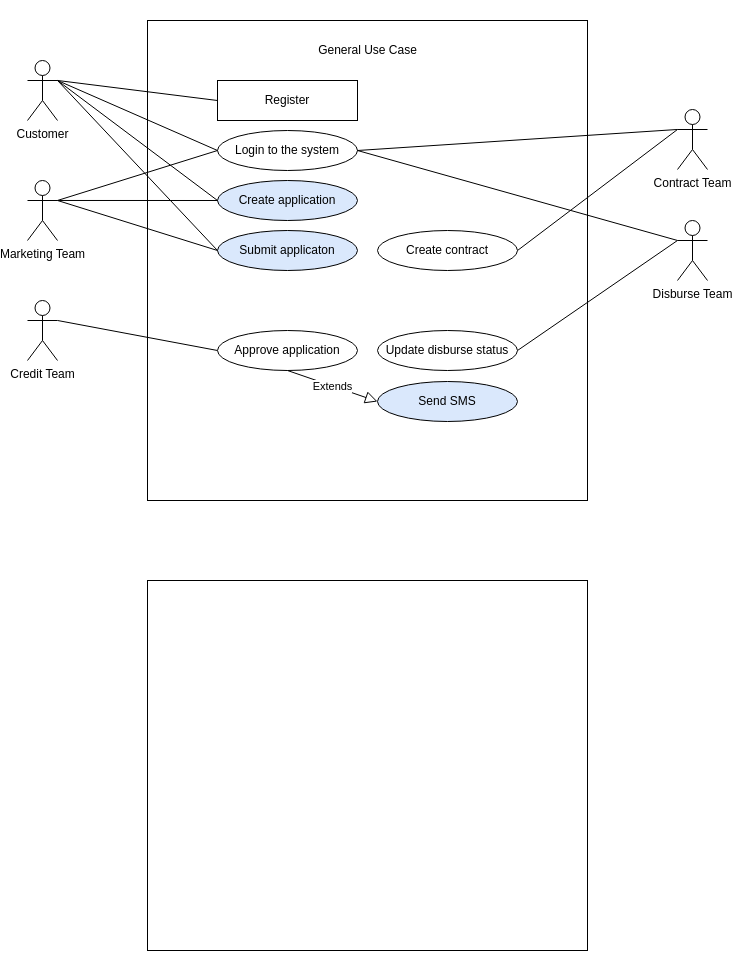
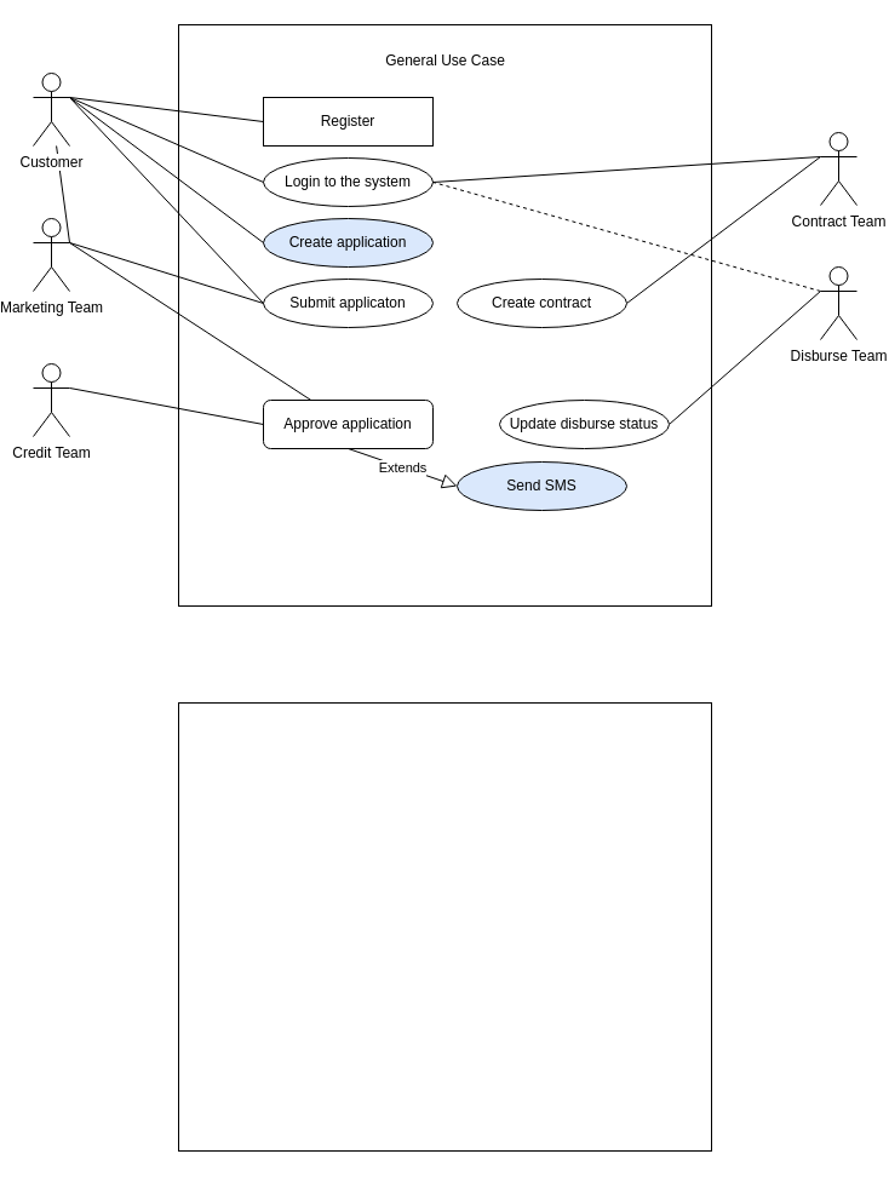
  <mxCell id="0" />
  <mxCell id="1" parent="0" />
  <mxCell id="2" value="" style="html=1;labelPosition=center;verticalLabelPosition=top;align=center;verticalAlign=bottom;" parent="1" vertex="1"><mxGeometry x="140" y="20" width="440" height="480" as="geometry" /></mxCell>
- <mxCell id="3" style="rounded=0;orthogonalLoop=1;jettySize=auto;html=1;exitX=1;exitY=0.333;exitDx=0;exitDy=0;exitPerimeter=0;entryX=0;entryY=0.5;entryDx=0;entryDy=0;endArrow=none;endFill=0;" parent="1" source="5" target="6" edge="1"><mxGeometry relative="1" as="geometry" /></mxCell>
+ <mxCell id="3" style="rounded=0;orthogonalLoop=1;jettySize=auto;html=1;exitX=1;exitY=0.333;exitDx=0;exitDy=0;exitPerimeter=0;endArrow=none;endFill=0;" parent="1" source="5" target="28" edge="1"><mxGeometry relative="1" as="geometry" /></mxCell>
  <mxCell id="4" style="edgeStyle=none;rounded=0;orthogonalLoop=1;jettySize=auto;html=1;exitX=1;exitY=0.333;exitDx=0;exitDy=0;exitPerimeter=0;entryX=0;entryY=0.5;entryDx=0;entryDy=0;endArrow=none;endFill=0;" parent="1" source="5" target="9" edge="1"><mxGeometry relative="1" as="geometry" /></mxCell>
  <mxCell id="5" value="Marketing Team" style="shape=umlActor;verticalLabelPosition=bottom;labelBackgroundColor=#ffffff;verticalAlign=top;html=1;" parent="1" vertex="1"><mxGeometry x="20" y="180" width="30" height="60" as="geometry" /></mxCell>
  <mxCell id="6" value="Login to the system" style="ellipse;whiteSpace=wrap;html=1;" parent="1" vertex="1"><mxGeometry x="210" y="130" width="140" height="40" as="geometry" /></mxCell>
  <mxCell id="7" value="Create application" style="ellipse;whiteSpace=wrap;html=1;fillColor=#dae8fc;" parent="1" vertex="1"><mxGeometry x="210" y="180" width="140" height="40" as="geometry" /></mxCell>
- <mxCell id="8" style="rounded=0;orthogonalLoop=1;jettySize=auto;html=1;entryX=0;entryY=0.5;entryDx=0;entryDy=0;exitX=1;exitY=0.333;exitDx=0;exitDy=0;exitPerimeter=0;endArrow=none;endFill=0;" parent="1" source="5" target="7" edge="1"><mxGeometry relative="1" as="geometry"><mxPoint x="-190" y="95" as="sourcePoint" /><mxPoint x="108.2" y="20" as="targetPoint" /></mxGeometry></mxCell>
- <mxCell id="9" value="Submit applicaton" style="ellipse;whiteSpace=wrap;html=1;fillColor=#dae8fc;" parent="1" vertex="1"><mxGeometry x="210" y="230" width="140" height="40" as="geometry" /></mxCell>
+ <mxCell id="8" style="rounded=0;orthogonalLoop=1;jettySize=auto;html=1;exitX=1;exitY=0.333;exitDx=0;exitDy=0;exitPerimeter=0;endArrow=none;endFill=0;" parent="1" source="5" target="12" edge="1"><mxGeometry relative="1" as="geometry"><mxPoint x="-190" y="95" as="sourcePoint" /><mxPoint x="108.2" y="20" as="targetPoint" /></mxGeometry></mxCell>
+ <mxCell id="9" value="Submit applicaton" style="ellipse;whiteSpace=wrap;html=1;" parent="1" vertex="1"><mxGeometry x="210" y="230" width="140" height="40" as="geometry" /></mxCell>
  <mxCell id="10" style="edgeStyle=none;rounded=0;orthogonalLoop=1;jettySize=auto;html=1;exitX=1;exitY=0.333;exitDx=0;exitDy=0;exitPerimeter=0;entryX=0;entryY=0.5;entryDx=0;entryDy=0;endArrow=none;endFill=0;" parent="1" source="11" target="12" edge="1"><mxGeometry relative="1" as="geometry" /></mxCell>
  <mxCell id="11" value="Credit Team" style="shape=umlActor;verticalLabelPosition=bottom;labelBackgroundColor=#ffffff;verticalAlign=top;html=1;" parent="1" vertex="1"><mxGeometry x="20" y="300" width="30" height="60" as="geometry" /></mxCell>
- <mxCell id="12" value="Approve application" style="ellipse;whiteSpace=wrap;html=1;" parent="1" vertex="1"><mxGeometry x="210" y="330" width="140" height="40" as="geometry" /></mxCell>
+ <mxCell id="12" value="Approve application" style="whiteSpace=wrap;html=1;rounded=1;" parent="1" vertex="1"><mxGeometry x="210" y="330" width="140" height="40" as="geometry" /></mxCell>
  <mxCell id="13" value="General Use Case" style="text;html=1;strokeColor=none;fillColor=none;align=center;verticalAlign=middle;whiteSpace=wrap;rounded=0;" parent="1" vertex="1"><mxGeometry x="287.5" y="40" width="145" height="20" as="geometry" /></mxCell>
  <mxCell id="14" value="Send SMS" style="ellipse;whiteSpace=wrap;html=1;fillColor=#dae8fc;" parent="1" vertex="1"><mxGeometry x="370" y="381" width="140" height="40" as="geometry" /></mxCell>
  <mxCell id="15" value="Extends" style="endArrow=block;endSize=10;endFill=0;html=1;exitX=0.5;exitY=1;exitDx=0;exitDy=0;entryX=0;entryY=0.5;entryDx=0;entryDy=0;" parent="1" source="12" target="14" edge="1"><mxGeometry width="160" relative="1" as="geometry"><mxPoint x="-40" y="431" as="sourcePoint" /><mxPoint x="120" y="431" as="targetPoint" /></mxGeometry></mxCell>
  <mxCell id="16" style="edgeStyle=none;rounded=0;orthogonalLoop=1;jettySize=auto;html=1;exitX=0;exitY=0.333;exitDx=0;exitDy=0;exitPerimeter=0;entryX=1;entryY=0.5;entryDx=0;entryDy=0;endArrow=none;endFill=0;" parent="1" source="18" target="19" edge="1"><mxGeometry relative="1" as="geometry" /></mxCell>
  <mxCell id="17" style="edgeStyle=none;rounded=0;orthogonalLoop=1;jettySize=auto;html=1;exitX=0;exitY=0.333;exitDx=0;exitDy=0;exitPerimeter=0;endArrow=none;endFill=0;endSize=10;entryX=1;entryY=0.5;entryDx=0;entryDy=0;" parent="1" source="18" target="6" edge="1"><mxGeometry relative="1" as="geometry"><mxPoint x="350" y="90" as="targetPoint" /></mxGeometry></mxCell>
  <mxCell id="18" value="Contract Team" style="shape=umlActor;verticalLabelPosition=bottom;labelBackgroundColor=#ffffff;verticalAlign=top;html=1;" parent="1" vertex="1"><mxGeometry x="670" y="109" width="30" height="60" as="geometry" /></mxCell>
  <mxCell id="19" value="Create contract" style="ellipse;whiteSpace=wrap;html=1;" parent="1" vertex="1"><mxGeometry x="370" y="230" width="140" height="40" as="geometry" /></mxCell>
- <mxCell id="20" style="edgeStyle=none;rounded=0;orthogonalLoop=1;jettySize=auto;html=1;exitX=0;exitY=0.333;exitDx=0;exitDy=0;exitPerimeter=0;entryX=1;entryY=0.5;entryDx=0;entryDy=0;endArrow=none;endFill=0;endSize=10;" parent="1" source="21" target="6" edge="1"><mxGeometry relative="1" as="geometry" /></mxCell>
+ <mxCell id="20" style="edgeStyle=none;rounded=0;orthogonalLoop=1;jettySize=auto;html=1;exitX=0;exitY=0.333;exitDx=0;exitDy=0;exitPerimeter=0;entryX=1;entryY=0.5;entryDx=0;entryDy=0;endArrow=none;endFill=0;endSize=10;dashed=1;" parent="1" source="21" target="6" edge="1"><mxGeometry relative="1" as="geometry" /></mxCell>
  <mxCell id="21" value="Disburse Team" style="shape=umlActor;verticalLabelPosition=bottom;labelBackgroundColor=#ffffff;verticalAlign=top;html=1;" parent="1" vertex="1"><mxGeometry x="670" y="220" width="30" height="60" as="geometry" /></mxCell>
  <mxCell id="22" style="edgeStyle=none;rounded=0;orthogonalLoop=1;jettySize=auto;html=1;exitX=1;exitY=0.5;exitDx=0;exitDy=0;entryX=0;entryY=0.333;entryDx=0;entryDy=0;entryPerimeter=0;endArrow=none;endFill=0;endSize=10;" parent="1" source="23" target="21" edge="1"><mxGeometry relative="1" as="geometry" /></mxCell>
- <mxCell id="23" value="Update disburse status" style="ellipse;whiteSpace=wrap;html=1;" parent="1" vertex="1"><mxGeometry x="370" y="330" width="140" height="40" as="geometry" /></mxCell>
+ <mxCell id="23" value="Update disburse status" style="ellipse;whiteSpace=wrap;html=1;" parent="1" vertex="1"><mxGeometry x="405" y="330" width="140" height="40" as="geometry" /></mxCell>
  <mxCell id="24" style="rounded=0;orthogonalLoop=1;jettySize=auto;html=1;exitX=1;exitY=0.333;exitDx=0;exitDy=0;exitPerimeter=0;endArrow=none;endFill=0;entryX=0;entryY=0.5;entryDx=0;entryDy=0;" parent="1" source="28" target="6" edge="1"><mxGeometry relative="1" as="geometry" /></mxCell>
  <mxCell id="25" style="edgeStyle=none;rounded=0;orthogonalLoop=1;jettySize=auto;html=1;exitX=1;exitY=0.333;exitDx=0;exitDy=0;exitPerimeter=0;endArrow=none;endFill=0;entryX=0;entryY=0.5;entryDx=0;entryDy=0;" parent="1" source="28" target="7" edge="1"><mxGeometry relative="1" as="geometry"><mxPoint x="210" y="140" as="targetPoint" /></mxGeometry></mxCell>
  <mxCell id="26" style="edgeStyle=none;rounded=0;orthogonalLoop=1;jettySize=auto;html=1;exitX=1;exitY=0.333;exitDx=0;exitDy=0;exitPerimeter=0;endArrow=none;endFill=0;entryX=0;entryY=0.5;entryDx=0;entryDy=0;" parent="1" source="28" target="9" edge="1"><mxGeometry relative="1" as="geometry"><mxPoint x="210" y="190" as="targetPoint" /></mxGeometry></mxCell>
  <mxCell id="27" style="edgeStyle=none;rounded=0;orthogonalLoop=1;jettySize=auto;html=1;exitX=1;exitY=0.333;exitDx=0;exitDy=0;exitPerimeter=0;entryX=0;entryY=0.5;entryDx=0;entryDy=0;endArrow=none;endFill=0;" parent="1" source="28" target="30" edge="1"><mxGeometry relative="1" as="geometry" /></mxCell>
  <mxCell id="28" value="Customer" style="shape=umlActor;verticalLabelPosition=bottom;labelBackgroundColor=#ffffff;verticalAlign=top;html=1;" parent="1" vertex="1"><mxGeometry x="20" y="60" width="30" height="60" as="geometry" /></mxCell>
  <mxCell id="29" value="" style="html=1;labelPosition=center;verticalLabelPosition=top;align=center;verticalAlign=bottom;" parent="1" vertex="1"><mxGeometry x="140" y="580" width="440" height="370" as="geometry" /></mxCell>
  <mxCell id="30" value="Register" style="whiteSpace=wrap;html=1;rounded=0;" parent="1" vertex="1"><mxGeometry x="210" y="80" width="140" height="40" as="geometry" /></mxCell>
